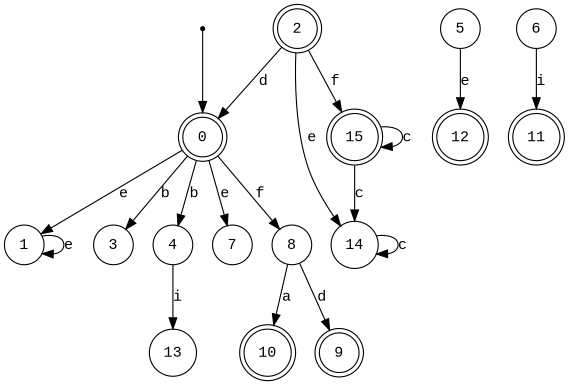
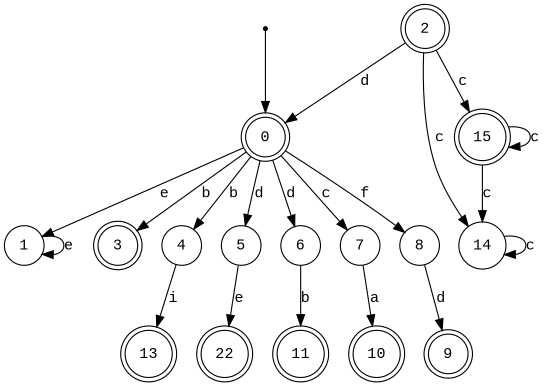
  digraph {
    fontname="Liberation Mono"
    rankdir=TB
    node [fontname="Liberation Mono" shape=doublecircle]
    edge [fontname="Liberation Mono"]
    dummy0 [shape=point]
    0
    1 [shape=circle]
-   3 [shape=circle]
+   3
    4 [shape=circle]
    5 [shape=circle]
    6 [shape=circle]
    7 [shape=circle]
    8 [shape=circle]
    2
    14 [shape=circle]
    15
-   13 [shape=circle]
-   12
+   13
+   12 [label=22]
    11
    10
    9
    dummy0 -> 0
    0 -> 1 [label=e]
    0 -> 3 [label=b]
    0 -> 4 [label=b]
-   0 -> 7 [label=e]
+   0 -> 5 [label=d]
+   0 -> 6 [label=d]
+   0 -> 7 [label=c]
    0 -> 8 [label=f]
    1 -> 1 [label=e]
    4 -> 13 [label=i]
    5 -> 12 [label=e]
-   6 -> 11 [label=i]
-   8 -> 10 [label=a]
+   6 -> 11 [label=b]
+   7 -> 10 [label=a]
    8 -> 9 [label=d]
    2 -> 0 [label=d]
-   2 -> 14 [label=e]
-   2 -> 15 [label=f]
+   2 -> 14 [label=c]
+   2 -> 15 [label=c]
    14 -> 14 [label=c]
    15 -> 14 [label=c]
    15 -> 15 [label=c]
  }
